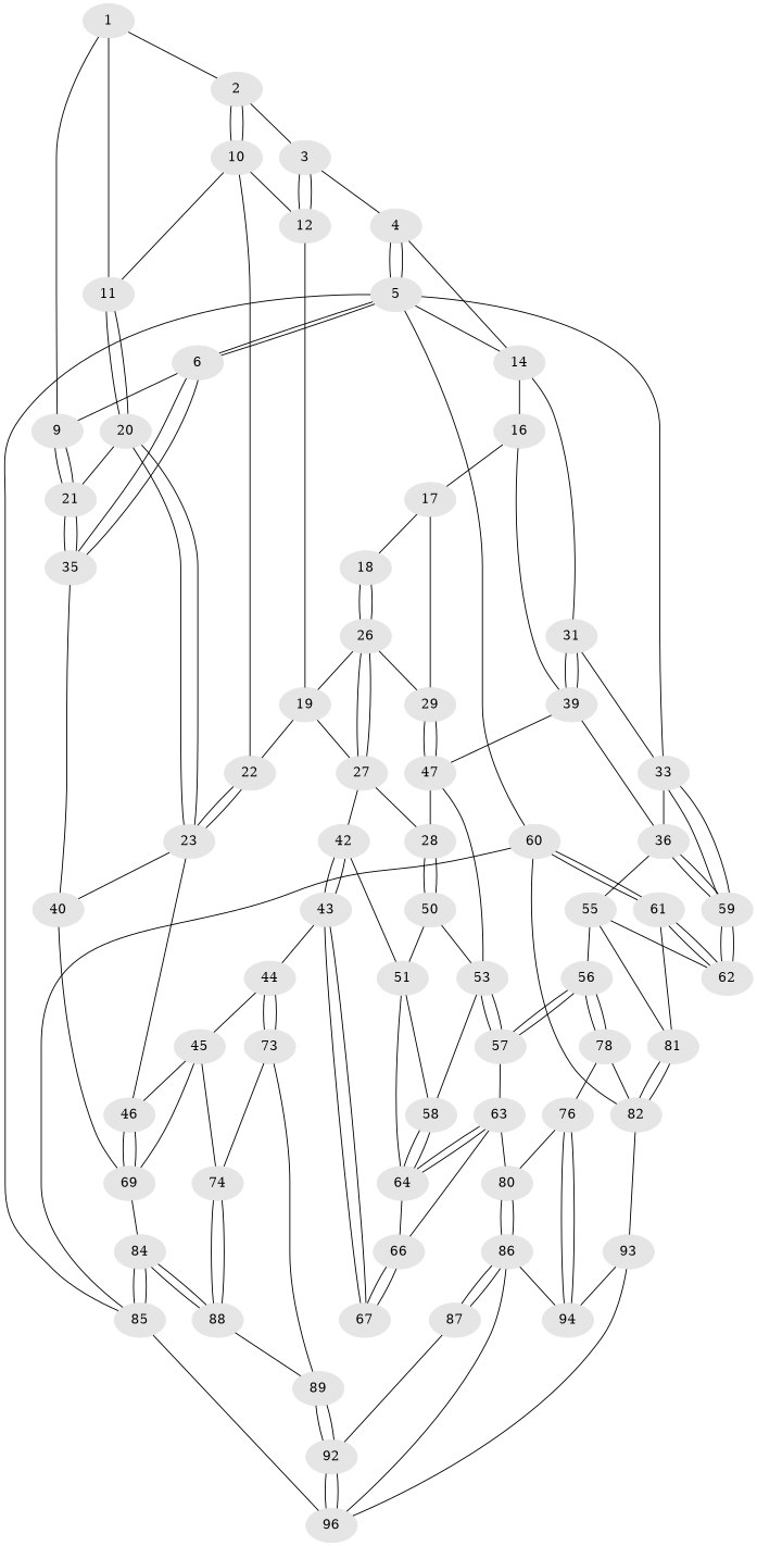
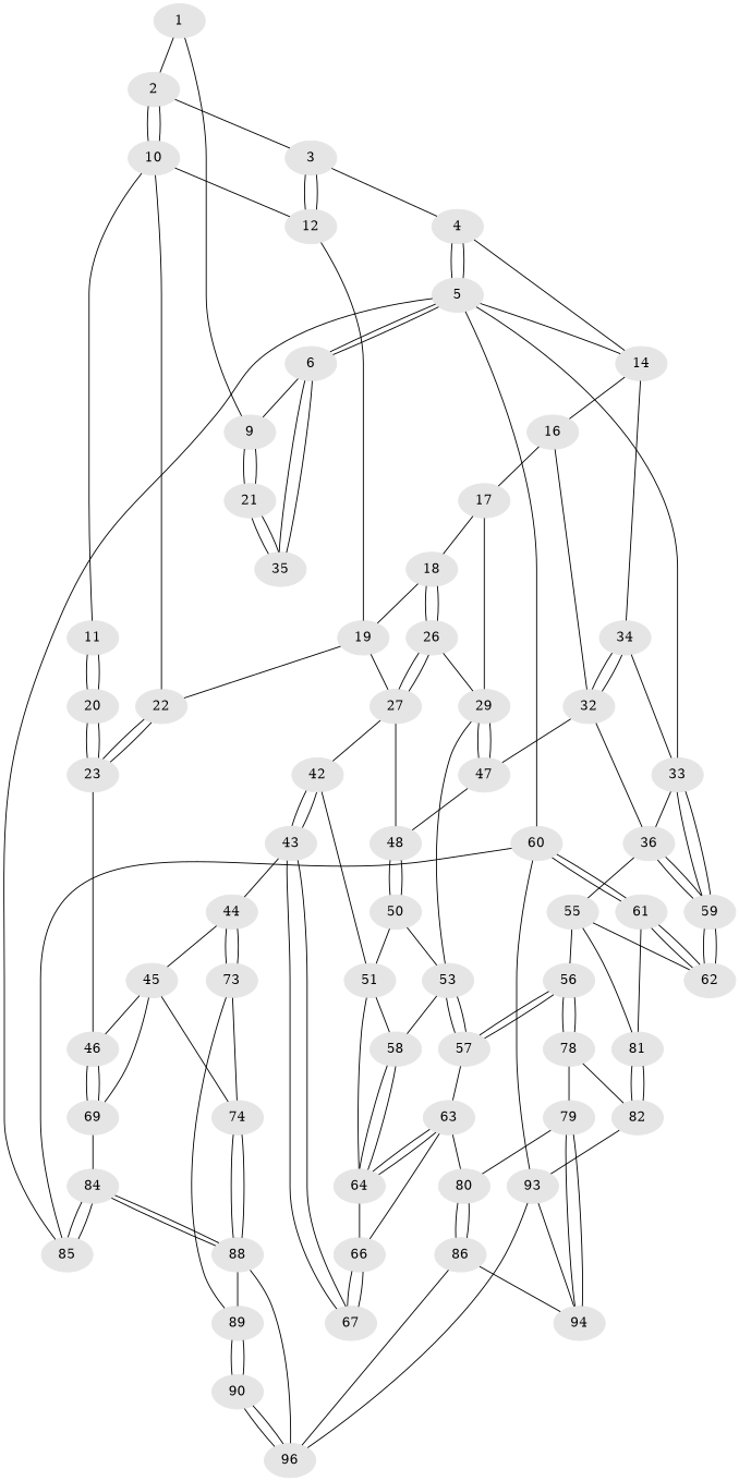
  graph {
    node [color=gray90 style=filled]
    1 [super="+8"]
    2
    9
    11
    3
    10 [super="+13"]
    21
    20
    4
    12
    22
    5 [super="+24"]
    14 [super="+15"]
    19 [super="+25"]
    6 [super="+7"]
    33 [super="+34"]
    60 [super="+98"]
    85
    16 [super="+30"]
-   31
+   31 [label=34]
    35
    36 [super="+37"]
    59
    61 [super="+90"]
    93 [super="+99"]
    96 [super="+100"]
-   40
    23 [super="+39"]
    27 [super="+41"]
    17 [super="+28"]
-   32 [super="+38" label=39]
+   32 [super="+38"]
    18
    29
    47 [super="+49"]
    26
    42
-   48 [label=28]
+   48
    46
    69 [super="+70"]
    43
    51 [super="+52"]
    50
    53 [super="+54"]
    55 [super="+71"]
    62
    56
    81
    84
    44
    67
    58
    64 [super="+65"]
    45 [super="+72"]
    73 [super="+77"]
    74
    89
    88
    57
    66
    63 [super="+68"]
    78
    82 [super="+83"]
-   79 [label=76]
+   79
    80
    94
    86 [super="+95"]
-   92
-   87 [super="+91"]
+   92 [label=90]
    1 -- 2
    1 -- 9
-   1 -- 11
    2 -- 3
    2 -- 10
    2 -- 10
    9 -- 21
    9 -- 21
    11 -- 20
    11 -- 20
    3 -- 4
    3 -- 12
    3 -- 12
    10 -- 11
    10 -- 12
    10 -- 22
    21 -- 35
    21 -- 35
-   20 -- 21
    20 -- 23
    20 -- 23
    4 -- 5
    4 -- 5
    4 -- 14
    12 -- 19
    22 -- 23
    22 -- 23
    5 -- 14
    5 -- 6
    5 -- 6
    5 -- 33
    5 -- 60
    5 -- 85
    14 -- 16
    14 -- 31
    19 -- 22
    19 -- 27
    6 -- 9
    6 -- 35
    6 -- 35
    33 -- 36
    33 -- 59
    33 -- 59
    60 -- 85
    60 -- 61
    60 -- 61
-   60 -- 82
-   85 -- 96
+   60 -- 93
+   88 -- 96
    16 -- 17 [weight=2]
    16 -- 32
    31 -- 33
    31 -- 32
    31 -- 32
-   35 -- 40
    36 -- 59
    36 -- 59
    36 -- 55
    59 -- 62
    59 -- 62
    61 -- 62
    61 -- 62
    61 -- 81
    93 -- 96
    93 -- 94
-   40 -- 69
-   23 -- 40
    23 -- 46
    27 -- 42
    27 -- 48
    17 -- 18
    17 -- 29
    32 -- 36
    32 -- 47
-   26 -- 19
+   18 -- 19
    18 -- 26
    18 -- 26
    29 -- 47
    29 -- 47
    47 -- 48
-   47 -- 53
+   29 -- 53
    26 -- 27
    26 -- 27
    26 -- 29
    42 -- 43
    42 -- 43
    42 -- 51
    48 -- 50
    48 -- 50
    46 -- 69
    46 -- 69
    69 -- 84
    43 -- 44
    43 -- 67
    43 -- 67
    51 -- 58
    51 -- 64
    50 -- 51
    50 -- 53
    53 -- 58
    53 -- 57
    53 -- 57
    55 -- 62
    55 -- 56
    55 -- 81
    56 -- 57
    56 -- 57
    56 -- 78
    56 -- 78
    81 -- 82
    81 -- 82
    84 -- 85
    84 -- 85
    84 -- 88
    84 -- 88
    44 -- 45
    44 -- 73
    44 -- 73
    58 -- 64
    58 -- 64
    64 -- 66
    45 -- 46
    45 -- 69
    45 -- 74
    73 -- 74
    73 -- 89
    74 -- 88
    74 -- 88
    89 -- 92
    89 -- 92
    88 -- 89
    57 -- 63
    66 -- 67
    66 -- 67
    63 -- 64
    63 -- 64
    63 -- 66
    63 -- 80
    78 -- 82
    78 -- 79
    82 -- 93
    79 -- 80
    79 -- 94
    79 -- 94
    80 -- 86
    80 -- 86
    86 -- 96
    86 -- 94
-   86 -- 87
-   86 -- 87
    92 -- 96
    92 -- 96
-   87 -- 92
  }
